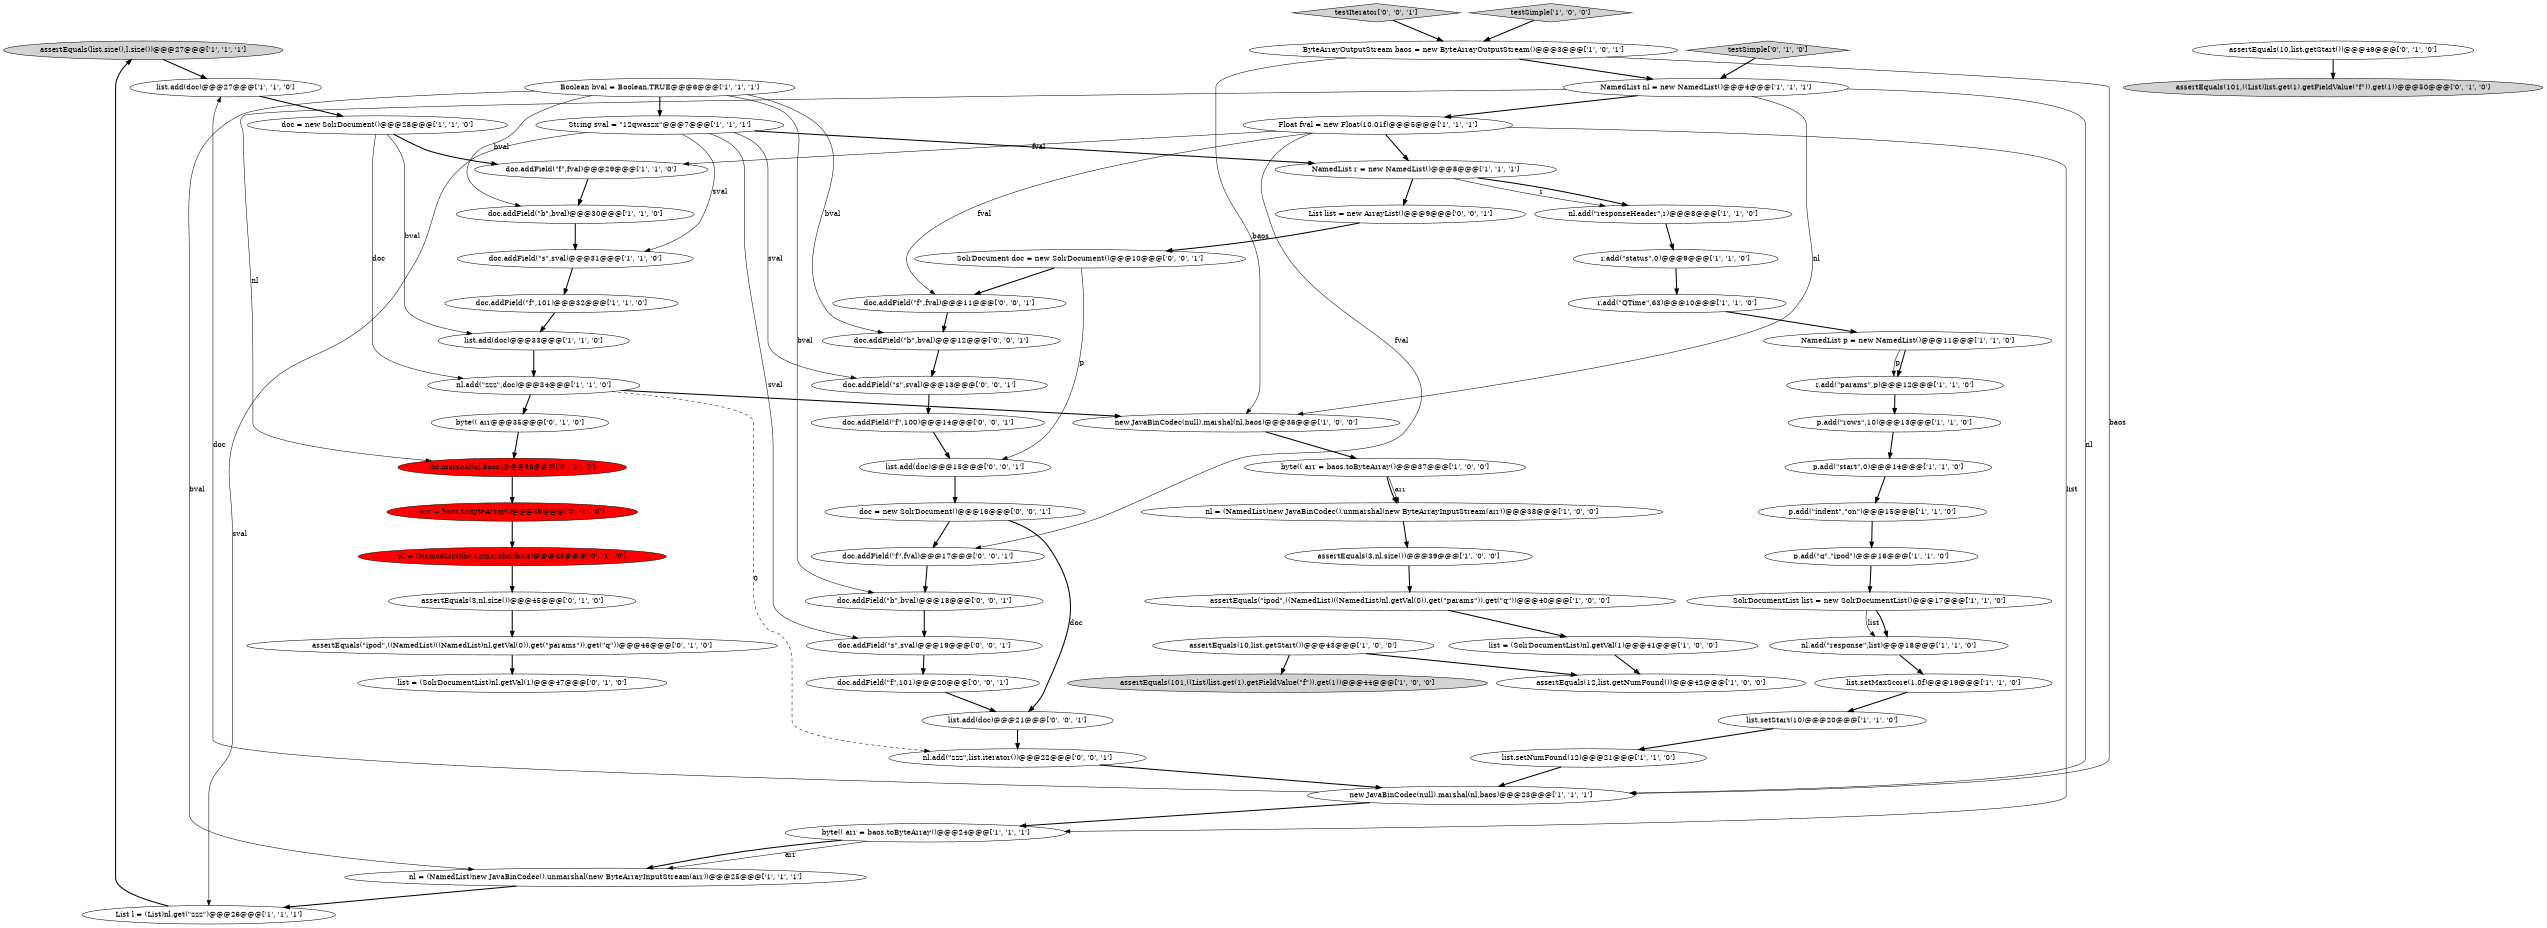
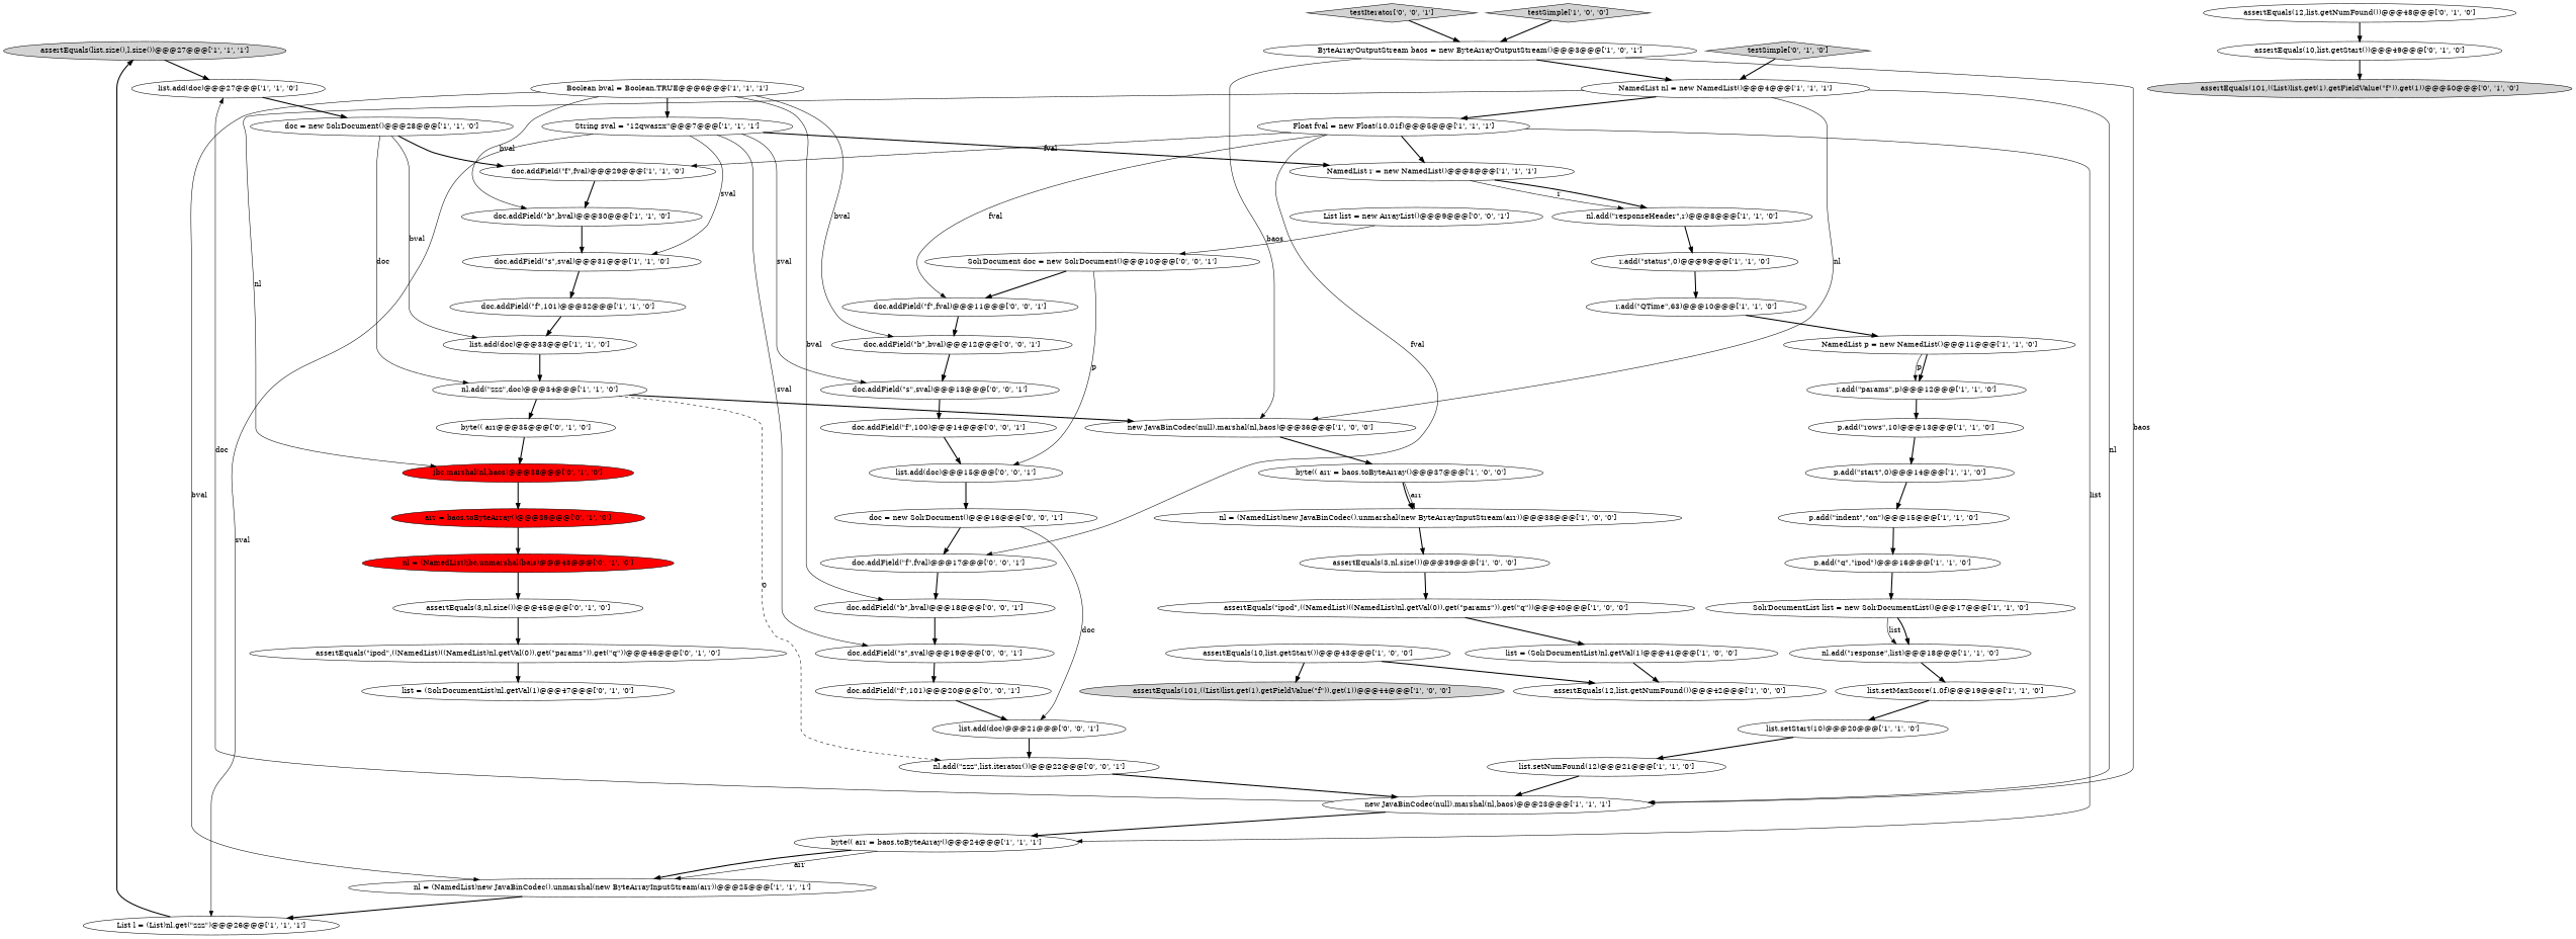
  digraph {
    node [fillcolor=white shape=ellipse style=filled]
    edge [style=bold]
    n1 [fillcolor=lightgray label="assertEquals(list.size(),l.size())@@@27@@@['1', '1', '1']"]
    n2 [label="list.add(doc)@@@27@@@['1', '1', '0']"]
    n3 [label="doc = new SolrDocument()@@@28@@@['1', '1', '0']"]
    n4 [label="p.add(\"rows\",10)@@@13@@@['1', '1', '0']"]
    n5 [label="p.add(\"start\",0)@@@14@@@['1', '1', '0']"]
    n6 [label="p.add(\"indent\",\"on\")@@@15@@@['1', '1', '0']"]
    n7 [label="NamedList nl = new NamedList()@@@4@@@['1', '1', '1']"]
    n8 [label="new JavaBinCodec(null).marshal(nl,baos)@@@36@@@['1', '0', '0']"]
    n9 [label="Float fval = new Float(10.01f)@@@5@@@['1', '1', '1']"]
    n10 [fillcolor=red label="jbc.marshal(nl,baos)@@@38@@@['0', '1', '0']"]
    n11 [label="new JavaBinCodec(null).marshal(nl,baos)@@@23@@@['1', '1', '1']"]
    n12 [label="byte(( arr = baos.toByteArray()@@@37@@@['1', '0', '0']"]
    n13 [label="doc.addField(\"f\",fval)@@@29@@@['1', '1', '0']"]
    n14 [label="byte(( arr = baos.toByteArray()@@@24@@@['1', '1', '1']"]
    n15 [label="doc.addField(\"f\",fval)@@@17@@@['0', '0', '1']"]
    n16 [label="doc.addField(\"f\",fval)@@@11@@@['0', '0', '1']"]
    n17 [label="NamedList r = new NamedList()@@@8@@@['1', '1', '1']"]
    n18 [fillcolor=red label="arr = baos.toByteArray()@@@39@@@['0', '1', '0']"]
    n19 [label="nl.add(\"response\",list)@@@18@@@['1', '1', '0']"]
    n20 [label="list.setMaxScore(1.0f)@@@19@@@['1', '1', '0']"]
    n21 [label="list.setStart(10)@@@20@@@['1', '1', '0']"]
    n22 [label="doc.addField(\"s\",sval)@@@31@@@['1', '1', '0']"]
    n23 [label="doc.addField(\"f\",101)@@@32@@@['1', '1', '0']"]
    n24 [label="list.add(doc)@@@33@@@['1', '1', '0']"]
    n25 [fillcolor=lightgray label="assertEquals(101,((List)list.get(1).getFieldValue(\"f\")).get(1))@@@50@@@['0', '1', '0']"]
    n26 [label="assertEquals(3,nl.size())@@@45@@@['0', '1', '0']"]
    n27 [label="assertEquals(\"ipod\",((NamedList)((NamedList)nl.getVal(0)).get(\"params\")).get(\"q\"))@@@46@@@['0', '1', '0']"]
    n28 [label="list = (SolrDocumentList)nl.getVal(1)@@@47@@@['0', '1', '0']"]
    n29 [label="assertEquals(10,list.getStart())@@@49@@@['0', '1', '0']"]
    n30 [label="doc.addField(\"f\",100)@@@14@@@['0', '0', '1']"]
    n31 [label="list.add(doc)@@@15@@@['0', '0', '1']"]
    n32 [label="doc = new SolrDocument()@@@16@@@['0', '0', '1']"]
    n33 [label="nl.add(\"zzz\",doc)@@@34@@@['1', '1', '0']"]
    n34 [label="nl.add(\"zzz\",list.iterator())@@@22@@@['0', '0', '1']"]
    n35 [label="byte(( arr@@@35@@@['0', '1', '0']"]
    n36 [label="list.add(doc)@@@21@@@['0', '0', '1']"]
    n37 [label="List l = (List)nl.get(\"zzz\")@@@26@@@['1', '1', '1']"]
    n38 [fillcolor=red label="nl = (NamedList)jbc.unmarshal(bais)@@@43@@@['0', '1', '0']"]
    n39 [label="nl = (NamedList)new JavaBinCodec().unmarshal(new ByteArrayInputStream(arr))@@@38@@@['1', '0', '0']"]
    n40 [label="list.setNumFound(12)@@@21@@@['1', '1', '0']"]
    n41 [label="NamedList p = new NamedList()@@@11@@@['1', '1', '0']"]
    n42 [label="r.add(\"params\",p)@@@12@@@['1', '1', '0']"]
    n43 [label="list = (SolrDocumentList)nl.getVal(1)@@@41@@@['1', '0', '0']"]
    n44 [label="assertEquals(12,list.getNumFound())@@@42@@@['1', '0', '0']"]
    n45 [label="p.add(\"q\",\"ipod\")@@@16@@@['1', '1', '0']"]
    n46 [label="SolrDocumentList list = new SolrDocumentList()@@@17@@@['1', '1', '0']"]
    n47 [label="doc.addField(\"b\",bval)@@@30@@@['1', '1', '0']"]
    n48 [label="doc.addField(\"b\",bval)@@@12@@@['0', '0', '1']"]
    n49 [label="doc.addField(\"s\",sval)@@@13@@@['0', '0', '1']"]
    n50 [label="nl = (NamedList)new JavaBinCodec().unmarshal(new ByteArrayInputStream(arr))@@@25@@@['1', '1', '1']"]
    n51 [label="doc.addField(\"b\",bval)@@@18@@@['0', '0', '1']"]
    n52 [label="Boolean bval = Boolean.TRUE@@@6@@@['1', '1', '1']"]
    n53 [label="String sval = \"12qwaszx\"@@@7@@@['1', '1', '1']"]
    n54 [label="doc.addField(\"s\",sval)@@@19@@@['0', '0', '1']"]
    n55 [label="doc.addField(\"f\",101)@@@20@@@['0', '0', '1']"]
    n56 [fillcolor=lightgray label="testIterator['0', '0', '1']" shape=diamond]
    n57 [label="ByteArrayOutputStream baos = new ByteArrayOutputStream()@@@3@@@['1', '0', '1']"]
    n58 [fillcolor=lightgray label="testSimple['0', '1', '0']" shape=diamond]
    n59 [label="assertEquals(10,list.getStart())@@@43@@@['1', '0', '0']"]
    n60 [fillcolor=lightgray label="assertEquals(101,((List)list.get(1).getFieldValue(\"f\")).get(1))@@@44@@@['1', '0', '0']"]
    n61 [label="r.add(\"status\",0)@@@9@@@['1', '1', '0']"]
    n62 [label="r.add(\"QTime\",63)@@@10@@@['1', '1', '0']"]
    n63 [label="assertEquals(\"ipod\",((NamedList)((NamedList)nl.getVal(0)).get(\"params\")).get(\"q\"))@@@40@@@['1', '0', '0']"]
    n64 [label="assertEquals(3,nl.size())@@@39@@@['1', '0', '0']"]
    n65 [label="List list = new ArrayList()@@@9@@@['0', '0', '1']"]
    n66 [label="nl.add(\"responseHeader\",r)@@@8@@@['1', '1', '0']"]
    n67 [label="SolrDocument doc = new SolrDocument()@@@10@@@['0', '0', '1']"]
    n68 [fillcolor=lightgray label="testSimple['1', '0', '0']" shape=diamond]
+   n69 [label="assertEquals(12,list.getNumFound())@@@48@@@['0', '1', '0']"]
    n1 -> n2
    n2 -> n3
    n3 -> n13
    n3 -> n24 [label=bval style=solid]
    n3 -> n33 [label=doc style=solid]
    n4 -> n5
    n5 -> n6
    n6 -> n45
    n7 -> n8 [label=nl style=solid]
    n7 -> n9
    n7 -> n10 [label=nl style=solid]
    n7 -> n11 [label=nl style=solid]
    n8 -> n12
    n9 -> n13 [label=fval style=solid]
    n9 -> n14 [label=list style=solid]
    n9 -> n15 [label=fval style=solid]
    n9 -> n16 [label=fval style=solid]
    n9 -> n17
    n10 -> n18
    n11 -> n2 [label=doc style=solid]
    n11 -> n14
    n12 -> n39 [label=arr style=solid]
    n12 -> n39
    n13 -> n47
    n14 -> n50 [label=arr style=solid]
    n14 -> n50
    n15 -> n51
    n16 -> n48
-   n17 -> n65
    n17 -> n66
    n17 -> n66 [label=r style=solid]
    n18 -> n38
    n19 -> n20
    n20 -> n21
    n21 -> n40
    n22 -> n23
    n23 -> n24
    n24 -> n33
    n26 -> n27
    n27 -> n28
    n29 -> n25
    n30 -> n31
    n31 -> n32
    n32 -> n15
-   n32 -> n36 [label=doc]
+   n32 -> n36 [label=doc style=solid]
    n33 -> n8
    n33 -> n34 [label=0 style=dashed]
    n33 -> n35
    n34 -> n11
    n35 -> n10
    n36 -> n34
    n37 -> n1
    n38 -> n26
    n39 -> n64
    n40 -> n11
    n41 -> n42 [label=p style=solid]
    n41 -> n42
    n42 -> n4
    n43 -> n44
    n45 -> n46
    n46 -> n19
    n46 -> n19 [label=list style=solid]
    n47 -> n22
    n48 -> n49
    n49 -> n30
    n50 -> n37
    n51 -> n54
    n52 -> n47 [label=bval style=solid]
    n52 -> n48 [label=bval style=solid]
    n52 -> n50 [label=bval style=solid]
    n52 -> n51 [label=bval style=solid]
    n52 -> n53
    n53 -> n17
    n53 -> n22 [label=sval style=solid]
    n53 -> n37 [label=sval style=solid]
    n53 -> n49 [label=sval style=solid]
    n53 -> n54 [label=sval style=solid]
    n54 -> n55
    n55 -> n36
    n56 -> n57
    n57 -> n7
    n57 -> n8 [label=baos style=solid]
    n57 -> n11 [label=baos style=solid]
    n58 -> n7
    n59 -> n44
    n59 -> n60
    n61 -> n62
    n62 -> n41
    n63 -> n43
    n64 -> n63
-   n65 -> n67
+   n65 -> n67 [style=solid]
    n66 -> n61
    n67 -> n16
    n67 -> n31 [label=p style=solid]
    n68 -> n57
+   n69 -> n29
  }
